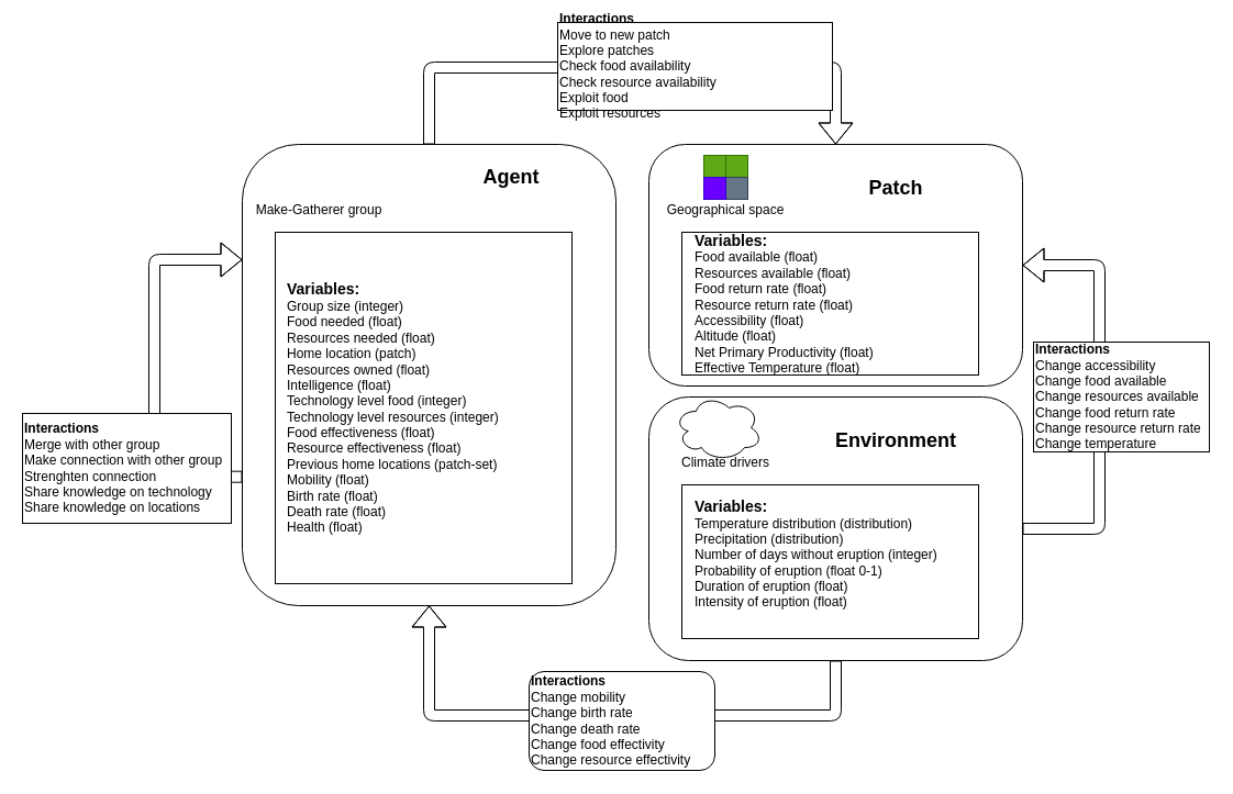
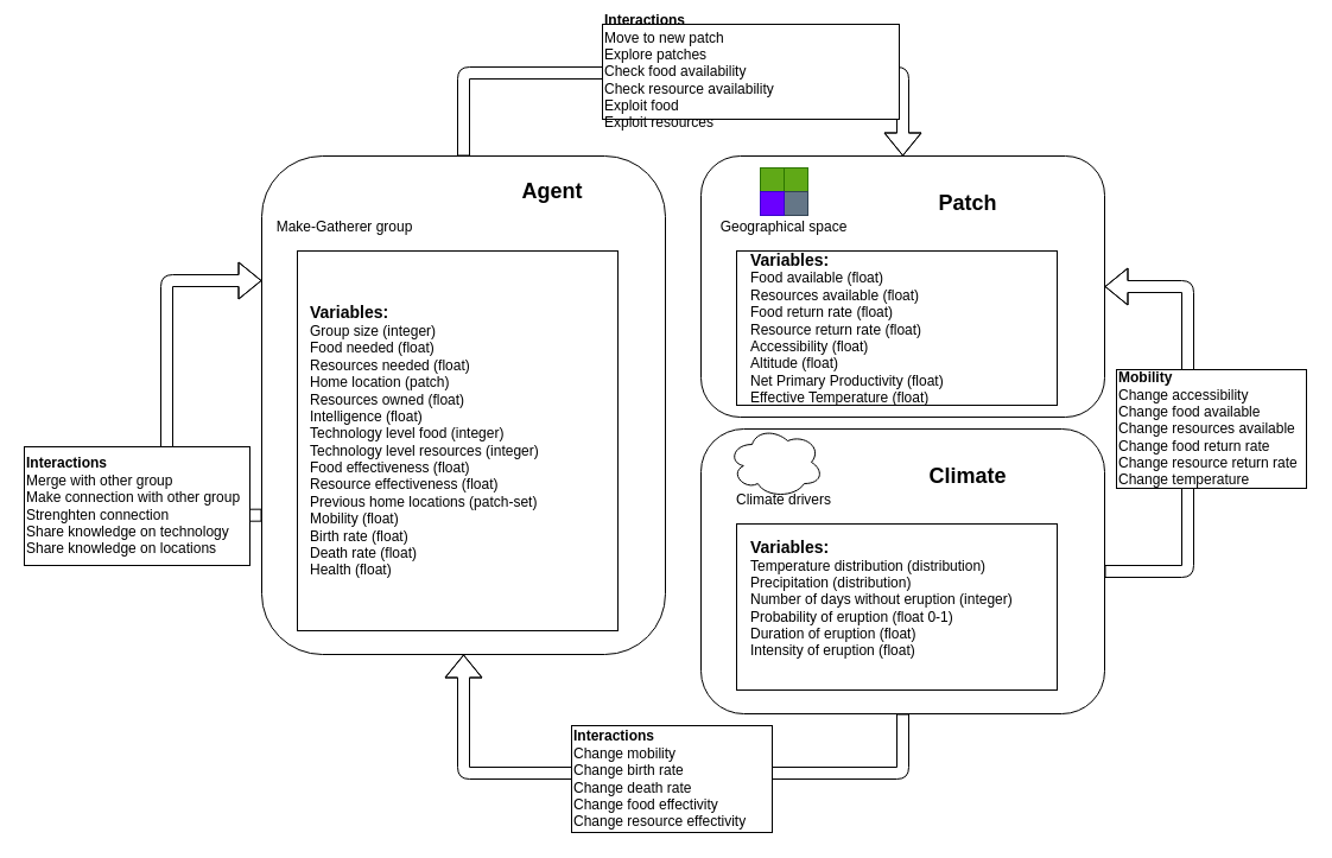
  <mxCell id="0" />
  <mxCell id="1" parent="0" />
  <mxCell id="2" value="" style="rounded=1;whiteSpace=wrap;html=1;" parent="1" vertex="1"><mxGeometry x="220" y="131" width="340" height="420" as="geometry" /></mxCell>
  <mxCell id="3" value="" style="shape=image;html=1;verticalAlign=top;verticalLabelPosition=bottom;labelBackgroundColor=#ffffff;imageAspect=0;aspect=fixed;image=https://cdn0.iconfinder.com/data/icons/users-android-l-lollipop-icon-pack/24/group2-128.png" parent="1" vertex="1"><mxGeometry x="250" y="121" width="80" height="80" as="geometry" /></mxCell>
  <mxCell id="4" value="&lt;span style=&quot;white-space: nowrap ; background-color: rgb(255 , 255 , 255)&quot;&gt;Make-Gatherer group&lt;/span&gt;" style="text;html=1;strokeColor=none;fillColor=none;align=center;verticalAlign=middle;whiteSpace=wrap;rounded=0;" parent="1" vertex="1"><mxGeometry x="270" y="181" width="40" height="20" as="geometry" /></mxCell>
  <mxCell id="5" value="" style="rounded=0;whiteSpace=wrap;html=1;align=left;" parent="1" vertex="1"><mxGeometry x="250" y="211" width="270" height="320" as="geometry" /></mxCell>
  <mxCell id="6" value="&lt;b&gt;&lt;font style=&quot;font-size: 14px&quot;&gt;Variables:&lt;br&gt;&lt;/font&gt;&lt;/b&gt;Group size (integer)&lt;br&gt;Food needed (float)&lt;br&gt;Resources needed (float)&lt;br&gt;Home location (patch)&lt;br&gt;Resources owned (float)&lt;br&gt;Intelligence (float)&lt;br&gt;Technology level food (integer)&lt;br&gt;Technology level resources (integer)&lt;br&gt;Food effectiveness (float)&lt;br&gt;Resource effectiveness (float)&lt;br&gt;Previous home locations (patch-set)&lt;br&gt;Mobility (float)&lt;br&gt;Birth rate (float)&lt;br&gt;Death rate (float)&lt;br&gt;Health (float)" style="text;html=1;strokeColor=none;fillColor=none;align=left;verticalAlign=middle;whiteSpace=wrap;rounded=0;" parent="1" vertex="1"><mxGeometry x="259" y="221" width="230" height="300" as="geometry" /></mxCell>
  <mxCell id="7" value="&lt;b&gt;&lt;font style=&quot;font-size: 18px&quot;&gt;Agent&lt;/font&gt;&lt;/b&gt;" style="text;html=1;strokeColor=none;fillColor=none;align=center;verticalAlign=middle;whiteSpace=wrap;rounded=0;" parent="1" vertex="1"><mxGeometry x="420" y="141" width="90" height="40" as="geometry" /></mxCell>
  <mxCell id="8" value="" style="rounded=1;whiteSpace=wrap;html=1;" parent="1" vertex="1"><mxGeometry x="590" y="131" width="340" height="220" as="geometry" /></mxCell>
  <mxCell id="9" value="&lt;span style=&quot;white-space: nowrap ; background-color: rgb(255 , 255 , 255)&quot;&gt;Geographical space&lt;/span&gt;" style="text;html=1;strokeColor=none;fillColor=none;align=center;verticalAlign=middle;whiteSpace=wrap;rounded=0;" parent="1" vertex="1"><mxGeometry x="640" y="181" width="40" height="20" as="geometry" /></mxCell>
  <mxCell id="10" value="" style="rounded=0;whiteSpace=wrap;html=1;align=left;" parent="1" vertex="1"><mxGeometry x="620" y="211" width="270" height="130" as="geometry" /></mxCell>
  <mxCell id="11" value="&lt;b&gt;&lt;font style=&quot;font-size: 14px&quot;&gt;Variables:&lt;br&gt;&lt;/font&gt;&lt;/b&gt;Food available (float)&lt;br&gt;Resources available (float)&lt;br&gt;Food return rate (float)&lt;br&gt;Resource return rate (float)&lt;br&gt;Accessibility (float)&lt;br&gt;Altitude (float)&lt;br&gt;Net Primary Productivity (float)&lt;br&gt;Effective Temperature (float)" style="text;html=1;strokeColor=none;fillColor=none;align=left;verticalAlign=middle;whiteSpace=wrap;rounded=0;" parent="1" vertex="1"><mxGeometry x="630" y="206" width="230" height="140" as="geometry" /></mxCell>
  <mxCell id="12" value="&lt;b&gt;&lt;font style=&quot;font-size: 18px&quot;&gt;Patch&lt;/font&gt;&lt;/b&gt;" style="text;html=1;strokeColor=none;fillColor=none;align=center;verticalAlign=middle;whiteSpace=wrap;rounded=0;" parent="1" vertex="1"><mxGeometry x="770" y="151" width="90" height="40" as="geometry" /></mxCell>
  <mxCell id="13" value="" style="whiteSpace=wrap;html=1;aspect=fixed;fillColor=#60a917;strokeColor=#2D7600;fontColor=#ffffff;" parent="1" vertex="1"><mxGeometry x="640" y="141" width="20" height="20" as="geometry" /></mxCell>
  <mxCell id="14" value="" style="whiteSpace=wrap;html=1;aspect=fixed;fillColor=#60a917;strokeColor=#2D7600;fontColor=#ffffff;" parent="1" vertex="1"><mxGeometry x="660" y="141" width="20" height="20" as="geometry" /></mxCell>
  <mxCell id="15" value="" style="whiteSpace=wrap;html=1;aspect=fixed;fillColor=#647687;strokeColor=#314354;fontColor=#ffffff;" parent="1" vertex="1"><mxGeometry x="660" y="161" width="20" height="20" as="geometry" /></mxCell>
  <mxCell id="16" value="" style="whiteSpace=wrap;html=1;aspect=fixed;fillColor=#6a00ff;strokeColor=#3700CC;fontColor=#ffffff;" parent="1" vertex="1"><mxGeometry x="640" y="161" width="20" height="20" as="geometry" /></mxCell>
  <mxCell id="17" value="" style="rounded=1;whiteSpace=wrap;html=1;" parent="1" vertex="1"><mxGeometry x="590" y="361" width="340" height="240" as="geometry" /></mxCell>
  <mxCell id="18" value="&lt;span style=&quot;white-space: nowrap ; background-color: rgb(255 , 255 , 255)&quot;&gt;Climate drivers&lt;/span&gt;" style="text;html=1;strokeColor=none;fillColor=none;align=center;verticalAlign=middle;whiteSpace=wrap;rounded=0;" parent="1" vertex="1"><mxGeometry x="640" y="411" width="40" height="20" as="geometry" /></mxCell>
  <mxCell id="19" value="" style="rounded=0;whiteSpace=wrap;html=1;align=left;" parent="1" vertex="1"><mxGeometry x="620" y="441" width="270" height="140" as="geometry" /></mxCell>
  <mxCell id="20" value="&lt;b&gt;&lt;font style=&quot;font-size: 14px&quot;&gt;Variables:&lt;br&gt;&lt;/font&gt;&lt;/b&gt;Temperature distribution (distribution)&lt;br&gt;Precipitation (distribution)&lt;br&gt;Number of days without eruption (integer)&lt;br&gt;Probability of eruption (float 0-1)&lt;br&gt;Duration of eruption (float)&lt;br&gt;Intensity of eruption (float)&lt;br&gt;&lt;br&gt;" style="text;html=1;strokeColor=none;fillColor=none;align=left;verticalAlign=middle;whiteSpace=wrap;rounded=0;" parent="1" vertex="1"><mxGeometry x="630" y="466" width="230" height="90" as="geometry" /></mxCell>
- <mxCell id="21" value="&lt;b&gt;&lt;font style=&quot;font-size: 18px&quot;&gt;Environment&lt;/font&gt;&lt;/b&gt;" style="text;html=1;strokeColor=none;fillColor=none;align=center;verticalAlign=middle;whiteSpace=wrap;rounded=0;" parent="1" vertex="1"><mxGeometry x="770" y="381" width="90" height="40" as="geometry" /></mxCell>
+ <mxCell id="21" value="&lt;b&gt;&lt;font style=&quot;font-size: 18px&quot;&gt;Climate&lt;/font&gt;&lt;/b&gt;" style="text;html=1;strokeColor=none;fillColor=none;align=center;verticalAlign=middle;whiteSpace=wrap;rounded=0;" parent="1" vertex="1"><mxGeometry x="770" y="381" width="90" height="40" as="geometry" /></mxCell>
  <mxCell id="22" value="" style="ellipse;shape=cloud;whiteSpace=wrap;html=1;" parent="1" vertex="1"><mxGeometry x="613" y="359" width="80" height="60" as="geometry" /></mxCell>
  <mxCell id="23" value="" style="shape=image;html=1;verticalAlign=top;verticalLabelPosition=bottom;labelBackgroundColor=#ffffff;imageAspect=0;aspect=fixed;image=https://cdn2.iconfinder.com/data/icons/freecns-cumulus/32/519770-82_Thermometer_Half_Full-128.png" parent="1" vertex="1"><mxGeometry x="634" y="373" width="38" height="38" as="geometry" /></mxCell>
  <mxCell id="24" value="" style="shape=flexArrow;endArrow=none;html=1;entryX=0.5;entryY=1;entryDx=0;entryDy=0;exitX=0.5;exitY=1;exitDx=0;exitDy=0;startArrow=block;endFill=0;" parent="1" source="2" target="17" edge="1"><mxGeometry width="50" height="50" relative="1" as="geometry"><mxPoint x="535" y="731" as="sourcePoint" /><mxPoint x="585" y="681" as="targetPoint" /><Array as="points"><mxPoint x="390" y="651" /><mxPoint x="760" y="651" /></Array></mxGeometry></mxCell>
- <mxCell id="25" value="&lt;b&gt;Interactions&lt;/b&gt;&lt;br&gt;Change mobility&lt;br&gt;Change birth rate&lt;br&gt;Change death rate&lt;br&gt;Change food effectivity&lt;br&gt;Change resource effectivity" style="whiteSpace=wrap;html=1;align=left;rounded=1;" parent="1" vertex="1"><mxGeometry x="481" y="611" width="169" height="90" as="geometry" /></mxCell>
+ <mxCell id="25" value="&lt;b&gt;Interactions&lt;/b&gt;&lt;br&gt;Change mobility&lt;br&gt;Change birth rate&lt;br&gt;Change death rate&lt;br&gt;Change food effectivity&lt;br&gt;Change resource effectivity" style="rounded=0;whiteSpace=wrap;html=1;align=left;" parent="1" vertex="1"><mxGeometry x="481" y="611" width="169" height="90" as="geometry" /></mxCell>
  <mxCell id="26" value="" style="shape=flexArrow;endArrow=classic;html=1;entryX=0.5;entryY=0;entryDx=0;entryDy=0;exitX=0.5;exitY=0;exitDx=0;exitDy=0;" parent="1" source="2" target="8" edge="1"><mxGeometry width="50" height="50" relative="1" as="geometry"><mxPoint x="220" y="781" as="sourcePoint" /><mxPoint x="270" y="731" as="targetPoint" /><Array as="points"><mxPoint x="390" y="61" /><mxPoint x="760" y="61" /></Array></mxGeometry></mxCell>
  <mxCell id="27" value="&lt;b&gt;Interactions&lt;/b&gt;&lt;br&gt;Move to new patch&lt;br&gt;Explore patches&lt;br&gt;Check food availability&lt;br&gt;Check resource availability&lt;br&gt;Exploit food&lt;br&gt;Exploit resources" style="rounded=0;whiteSpace=wrap;html=1;align=left;" parent="1" vertex="1"><mxGeometry x="507" y="20" width="250" height="80" as="geometry" /></mxCell>
  <mxCell id="28" value="" style="shape=flexArrow;endArrow=classic;html=1;exitX=1;exitY=0.5;exitDx=0;exitDy=0;entryX=1;entryY=0.5;entryDx=0;entryDy=0;" parent="1" source="17" target="8" edge="1"><mxGeometry width="50" height="50" relative="1" as="geometry"><mxPoint x="300" y="771" as="sourcePoint" /><mxPoint x="350" y="721" as="targetPoint" /><Array as="points"><mxPoint x="1000" y="481" /><mxPoint x="1000" y="241" /></Array></mxGeometry></mxCell>
- <mxCell id="29" value="&lt;b&gt;Interactions&lt;/b&gt;&lt;br&gt;Change accessibility&lt;br&gt;Change food available&lt;br&gt;Change resources available&lt;br&gt;Change food return rate&lt;br&gt;Change resource return rate&lt;br&gt;Change temperature" style="rounded=0;whiteSpace=wrap;html=1;align=left;" parent="1" vertex="1"><mxGeometry x="940" y="311" width="160" height="100" as="geometry" /></mxCell>
+ <mxCell id="29" value="&lt;b&gt;Mobility&lt;/b&gt;&lt;br&gt;Change accessibility&lt;br&gt;Change food available&lt;br&gt;Change resources available&lt;br&gt;Change food return rate&lt;br&gt;Change resource return rate&lt;br&gt;Change temperature" style="rounded=0;whiteSpace=wrap;html=1;align=left;" parent="1" vertex="1"><mxGeometry x="940" y="311" width="160" height="100" as="geometry" /></mxCell>
  <mxCell id="30" value="" style="shape=flexArrow;endArrow=classic;html=1;entryX=0;entryY=0.25;entryDx=0;entryDy=0;" parent="1" target="2" edge="1"><mxGeometry width="50" height="50" relative="1" as="geometry"><mxPoint x="220" y="433.667" as="sourcePoint" /><mxPoint x="270" y="721" as="targetPoint" /><Array as="points"><mxPoint x="140" y="434" /><mxPoint x="140" y="236" /></Array></mxGeometry></mxCell>
  <mxCell id="31" value="&lt;b&gt;Interactions&lt;/b&gt;&lt;br&gt;Merge with other group&lt;br&gt;Make connection with other group&lt;br&gt;Strenghten connection&lt;br&gt;Share knowledge on technology&lt;br&gt;Share knowledge on locations" style="rounded=0;whiteSpace=wrap;html=1;align=left;" parent="1" vertex="1"><mxGeometry x="20" y="376" width="190" height="100" as="geometry" /></mxCell>
